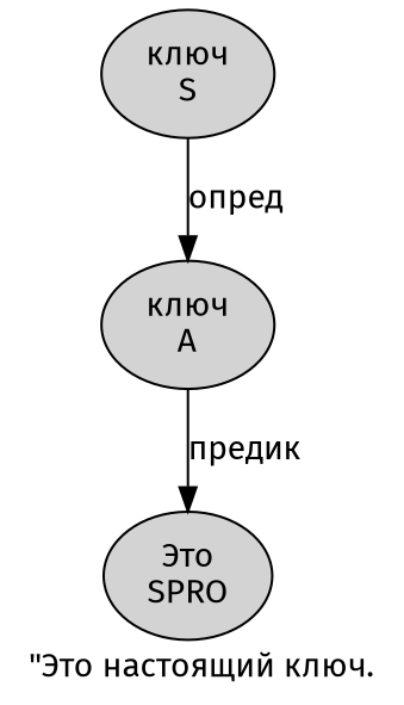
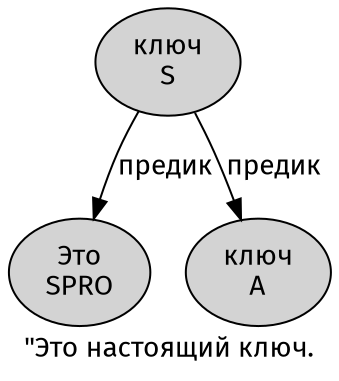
  digraph {
    fontname="Fira Sans"
    label="\"Это настоящий ключ."
    node [fillcolor=lightgray fontname="Fira Sans" penwidth=1 shape=ellipse style=filled]
    edge [fontname="Fira Sans"]
    n1 [label="Это\nSPRO"]
    n2 [label="ключ\nA"]
    n3 [label="ключ\nS"]
-   n2 -> n1 [label="предик"]
-   n3 -> n2 [label="опред"]
+   n3 -> n1 [label="предик"]
+   n3 -> n2 [label="предик"]
  }
